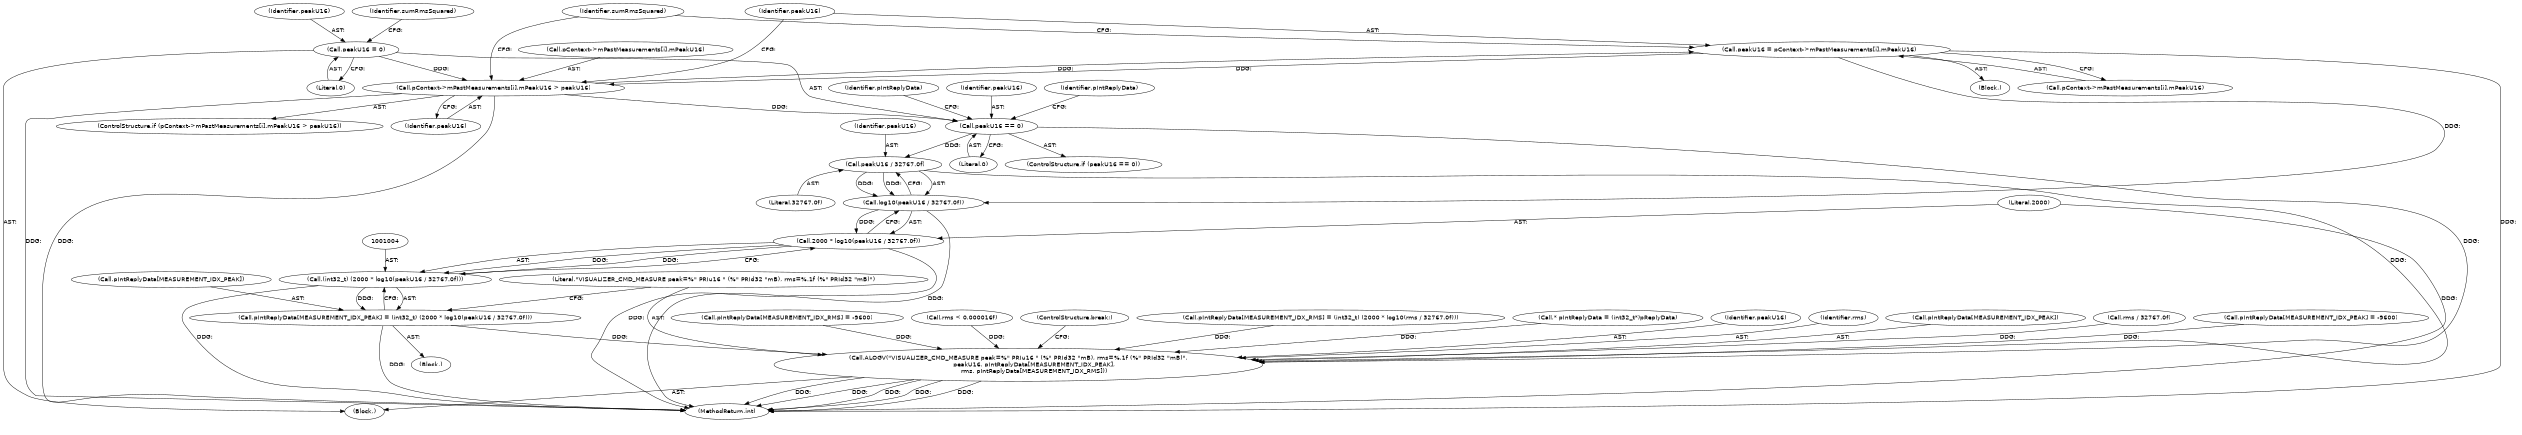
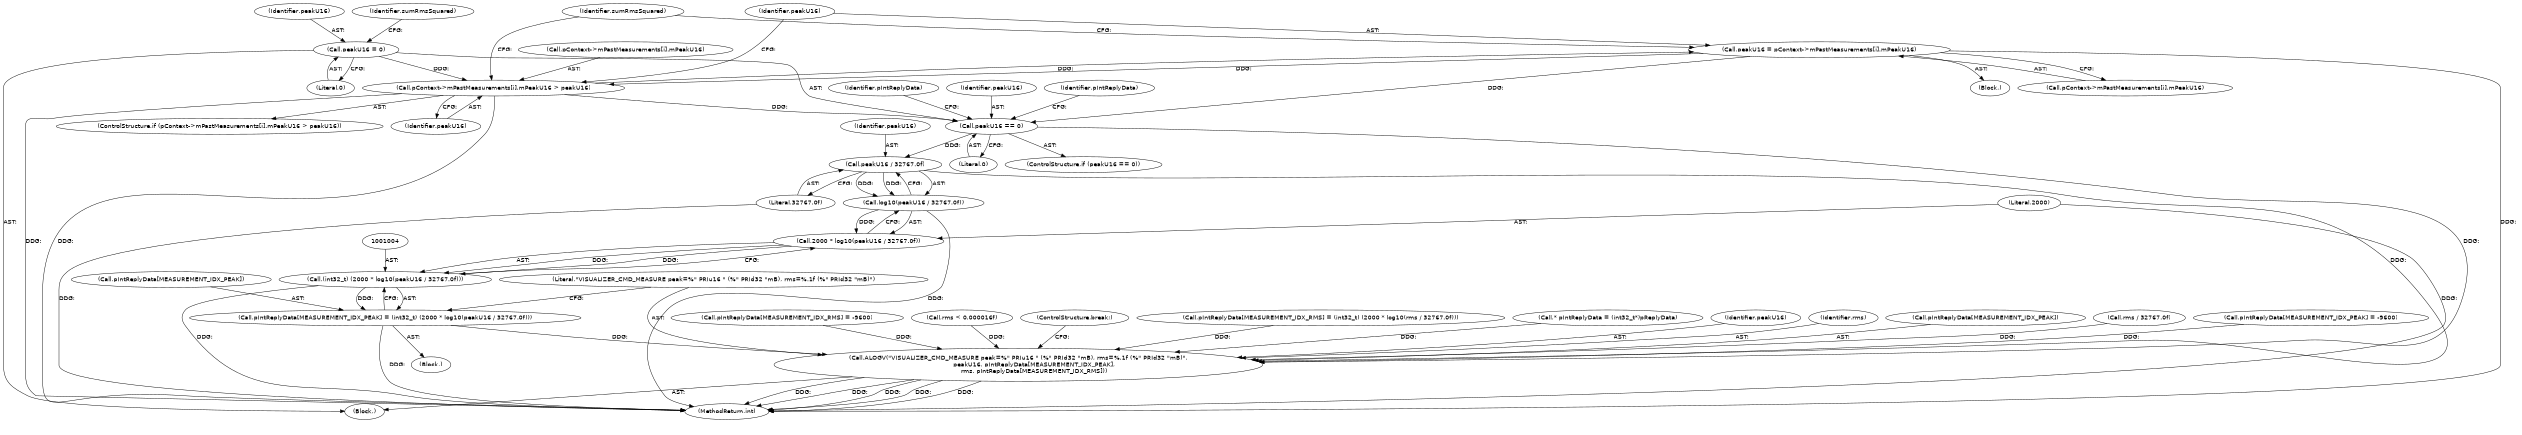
  digraph {
    fontname="DejaVu Sans"
    node [fontname="DejaVu Sans"]
    edge [fontname="DejaVu Sans"]
    n1 [label="(Call,peakU16 = pContext->mPastMeasurements[i].mPeakU16)"]
    n2 [label="(Call,pContext->mPastMeasurements[i].mPeakU16 > peakU16)"]
    n3 [label="(Call,peakU16 == 0)"]
    n4 [label="(Block,)"]
    n5 [label="(MethodReturn,int)"]
    n6 [label="(Call,pContext->mPastMeasurements[i].mPeakU16)"]
    n7 [label="(ControlStructure,if (pContext->mPastMeasurements[i].mPeakU16 > peakU16))"]
    n8 [label="(Identifier,peakU16)"]
    n9 [label="(Call,peakU16 / 32767.0f)"]
    n10 [label="(Call,ALOGV(\"VISUALIZER_CMD_MEASURE peak=%\" PRIu16 \" (%\" PRId32 \"mB), rms=%.1f (%\" PRId32 \"mB)\",\n                peakU16, pIntReplyData[MEASUREMENT_IDX_PEAK],\n                rms, pIntReplyData[MEASUREMENT_IDX_RMS]))"]
    n11 [label="(Literal,0)"]
    n12 [label="(ControlStructure,if (peakU16 == 0))"]
    n13 [label="(Call,peakU16 = 0)"]
    n14 [label="(Block,)"]
    n15 [label="(Literal,0)"]
    n16 [label="(Call,log10(peakU16 / 32767.0f))"]
    n17 [label="(Literal,32767.0f)"]
    n18 [label="(Call,2000 * log10(peakU16 / 32767.0f))"]
    n19 [label="(Call,(int32_t) (2000 * log10(peakU16 / 32767.0f)))"]
    n20 [label="(Call,pIntReplyData[MEASUREMENT_IDX_PEAK] = (int32_t) (2000 * log10(peakU16 / 32767.0f)))"]
    n21 [label="(Block,)"]
    n22 [label="(Identifier,pIntReplyData)"]
    n23 [label="(Identifier,peakU16)"]
    n24 [label="(Identifier,peakU16)"]
    n25 [label="(Identifier,sumRmsSquared)"]
    n26 [label="(Call,pContext->mPastMeasurements[i].mPeakU16)"]
    n27 [label="(Identifier,rms)"]
    n28 [label="(Literal,2000)"]
    n29 [label="(Call,pIntReplyData[MEASUREMENT_IDX_PEAK])"]
    n30 [label="(Call,rms / 32767.0f)"]
    n31 [label="(Call,pIntReplyData[MEASUREMENT_IDX_PEAK] = -9600)"]
    n32 [label="(Identifier,peakU16)"]
    n33 [label="(Identifier,pIntReplyData)"]
    n34 [label="(Literal,\"VISUALIZER_CMD_MEASURE peak=%\" PRIu16 \" (%\" PRId32 \"mB), rms=%.1f (%\" PRId32 \"mB)\")"]
    n35 [label="(Identifier,peakU16)"]
    n36 [label="(Call,pIntReplyData[MEASUREMENT_IDX_PEAK])"]
    n37 [label="(Call,pIntReplyData[MEASUREMENT_IDX_RMS] = -9600)"]
    n38 [label="(Identifier,peakU16)"]
    n39 [label="(Call,rms < 0.000016f)"]
    n40 [label="(ControlStructure,break;)"]
    n41 [label="(Identifier,sumRmsSquared)"]
    n42 [label="(Call,pIntReplyData[MEASUREMENT_IDX_RMS] = (int32_t) (2000 * log10(rms / 32767.0f)))"]
    n43 [label="(Call,* pIntReplyData = (int32_t*)pReplyData)"]
    1001004
    n1 -> n2 [label="DDG: "]
-   n1 -> n16 [label="DDG: "]
+   n1 -> n3 [label="DDG: "]
    n1 -> n4 [label="AST: "]
    n1 -> n5 [label="DDG: "]
    n1 -> n6 [label="CFG: "]
    n2 -> n1 [label="DDG: "]
    n2 -> n3 [label="DDG: "]
    n2 -> n5 [label="DDG: "]
    n2 -> n5 [label="DDG: "]
    n2 -> n7 [label="AST: "]
    n2 -> n8 [label="CFG: "]
    n3 -> n9 [label="DDG: "]
    n3 -> n10 [label="DDG: "]
    n3 -> n11 [label="CFG: "]
    n3 -> n12 [label="AST: "]
    n6 -> n1 [label="AST: "]
    n8 -> n2 [label="AST: "]
    n9 -> n10 [label="DDG: "]
    n9 -> n16 [label="AST: "]
    n9 -> n16 [label="DDG: "]
    n9 -> n16 [label="DDG: "]
+   n9 -> n17 [label="CFG: "]
    n10 -> n5 [label="DDG: "]
    n10 -> n5 [label="DDG: "]
    n10 -> n5 [label="DDG: "]
    n10 -> n5 [label="DDG: "]
    n10 -> n5 [label="DDG: "]
    n10 -> n14 [label="AST: "]
    n11 -> n3 [label="AST: "]
    n13 -> n2 [label="DDG: "]
    n13 -> n3 [label="AST: "]
    n13 -> n14 [label="AST: "]
    n13 -> n15 [label="CFG: "]
    n15 -> n13 [label="AST: "]
    n16 -> n5 [label="DDG: "]
    n16 -> n9 [label="CFG: "]
    n16 -> n18 [label="AST: "]
    n16 -> n18 [label="DDG: "]
    n17 -> n9 [label="AST: "]
-   n18 -> n5 [label="DDG: "]
+   n17 -> n5 [label="DDG: "]
    n18 -> n16 [label="CFG: "]
    n18 -> n19 [label="AST: "]
    n18 -> n19 [label="DDG: "]
    n18 -> n19 [label="DDG: "]
    n19 -> n5 [label="DDG: "]
    n19 -> n18 [label="CFG: "]
    n19 -> n20 [label="AST: "]
    n19 -> n20 [label="DDG: "]
    n20 -> n5 [label="DDG: "]
    n20 -> n10 [label="DDG: "]
    n20 -> n19 [label="CFG: "]
    n20 -> n21 [label="AST: "]
    n22 -> n3 [label="CFG: "]
    n23 -> n10 [label="AST: "]
    n24 -> n13 [label="AST: "]
    n25 -> n1 [label="CFG: "]
    n25 -> n2 [label="CFG: "]
    n26 -> n2 [label="AST: "]
    n27 -> n10 [label="AST: "]
    n28 -> n5 [label="DDG: "]
    n28 -> n18 [label="AST: "]
    n29 -> n10 [label="AST: "]
    n30 -> n10 [label="DDG: "]
    n31 -> n10 [label="DDG: "]
    n32 -> n3 [label="AST: "]
    n33 -> n3 [label="CFG: "]
    n34 -> n10 [label="AST: "]
    n34 -> n20 [label="CFG: "]
    n35 -> n9 [label="AST: "]
    n36 -> n20 [label="AST: "]
    n37 -> n10 [label="DDG: "]
    n38 -> n1 [label="AST: "]
    n38 -> n2 [label="CFG: "]
    n39 -> n10 [label="DDG: "]
    n40 -> n10 [label="CFG: "]
    n41 -> n13 [label="CFG: "]
    n42 -> n10 [label="DDG: "]
    n43 -> n10 [label="DDG: "]
    1001004 -> n19 [label="AST: "]
  }
